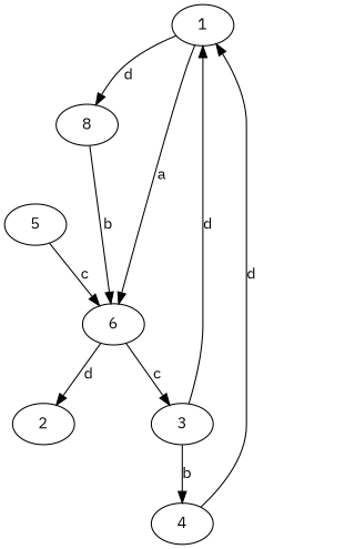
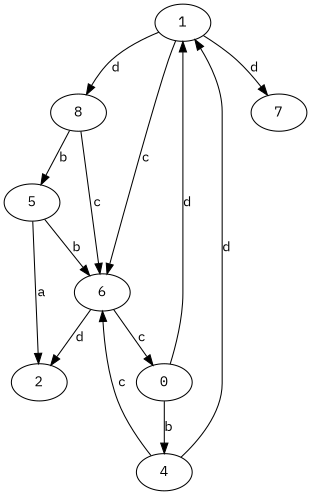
  strict digraph {
    fontname="IBM Plex Mono"
    node [fontname="IBM Plex Mono"]
    edge [fontname="IBM Plex Mono"]
    1
    6
+   7
    8
    2
-   0 [label=3]
+   0
    5
    4
-   1 -> 6 [label=a]
+   1 -> 6 [label=c]
+   1 -> 7 [label=d]
    1 -> 8 [label=d]
    6 -> 2 [label=d]
    6 -> 0 [label=c]
-   8 -> 6 [label=b]
+   8 -> 6 [label=c]
+   8 -> 5 [label=b]
    0 -> 1 [label=d]
    0 -> 4 [label=b]
-   5 -> 6 [label=c]
+   5 -> 6 [label=b]
+   5 -> 2 [label=a]
    4 -> 1 [label=d]
+   4 -> 6 [label=c]
  }
